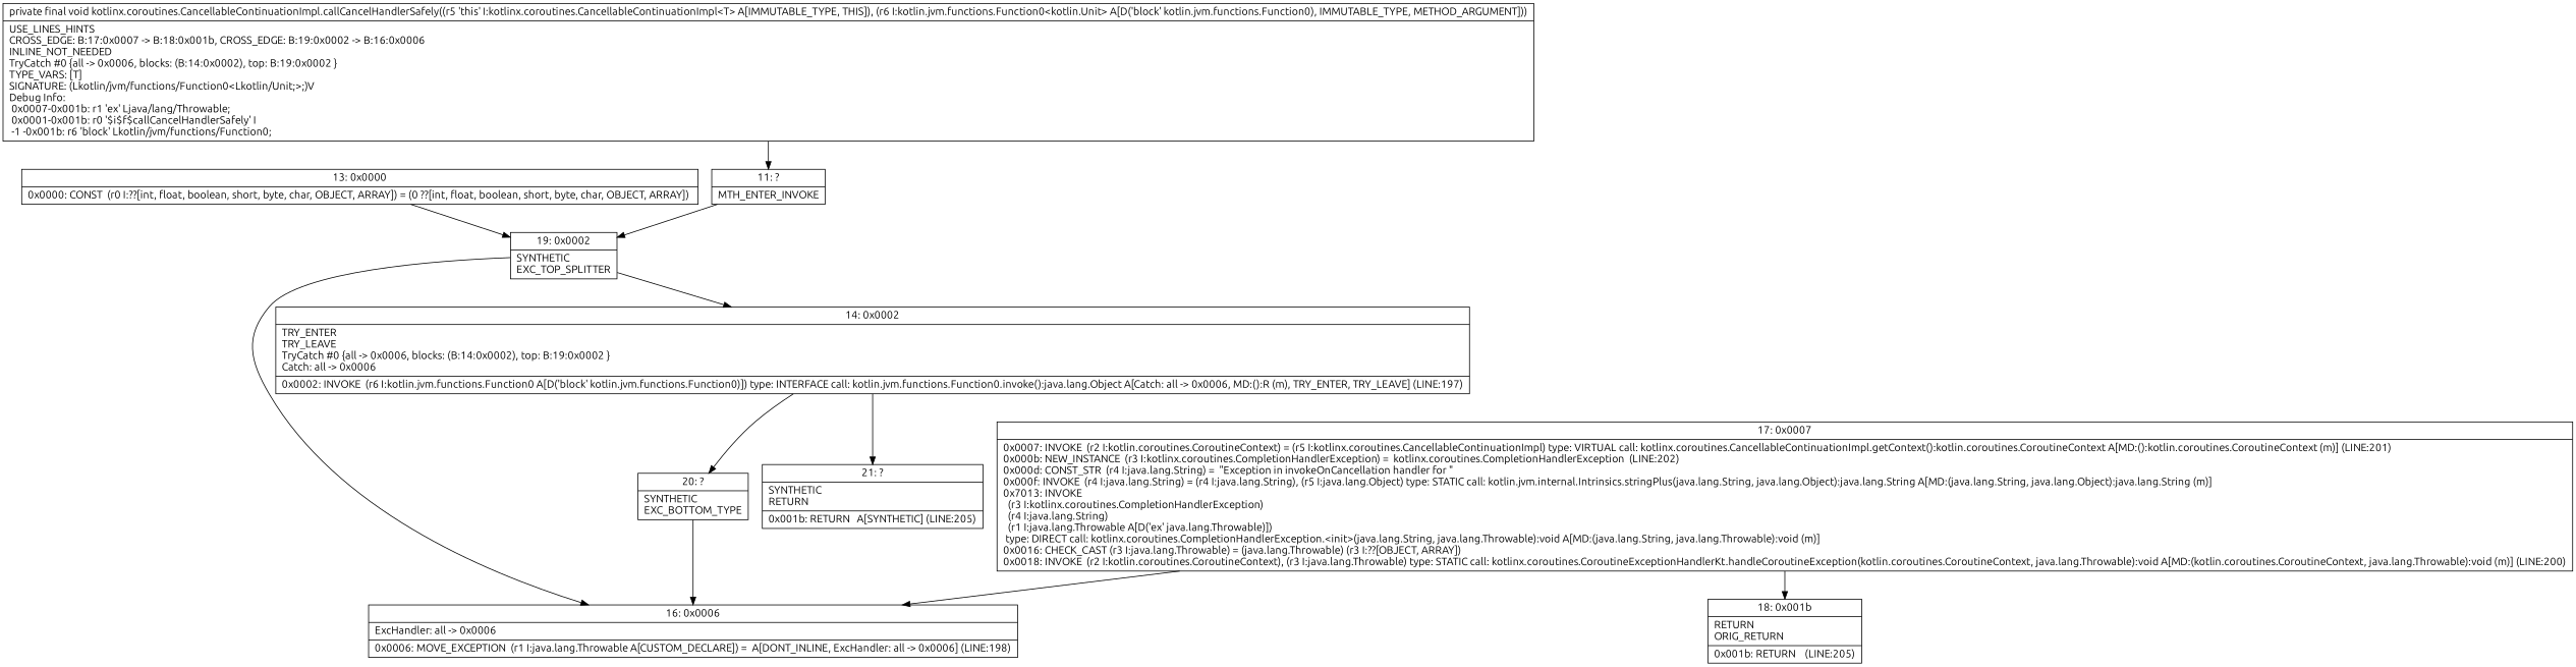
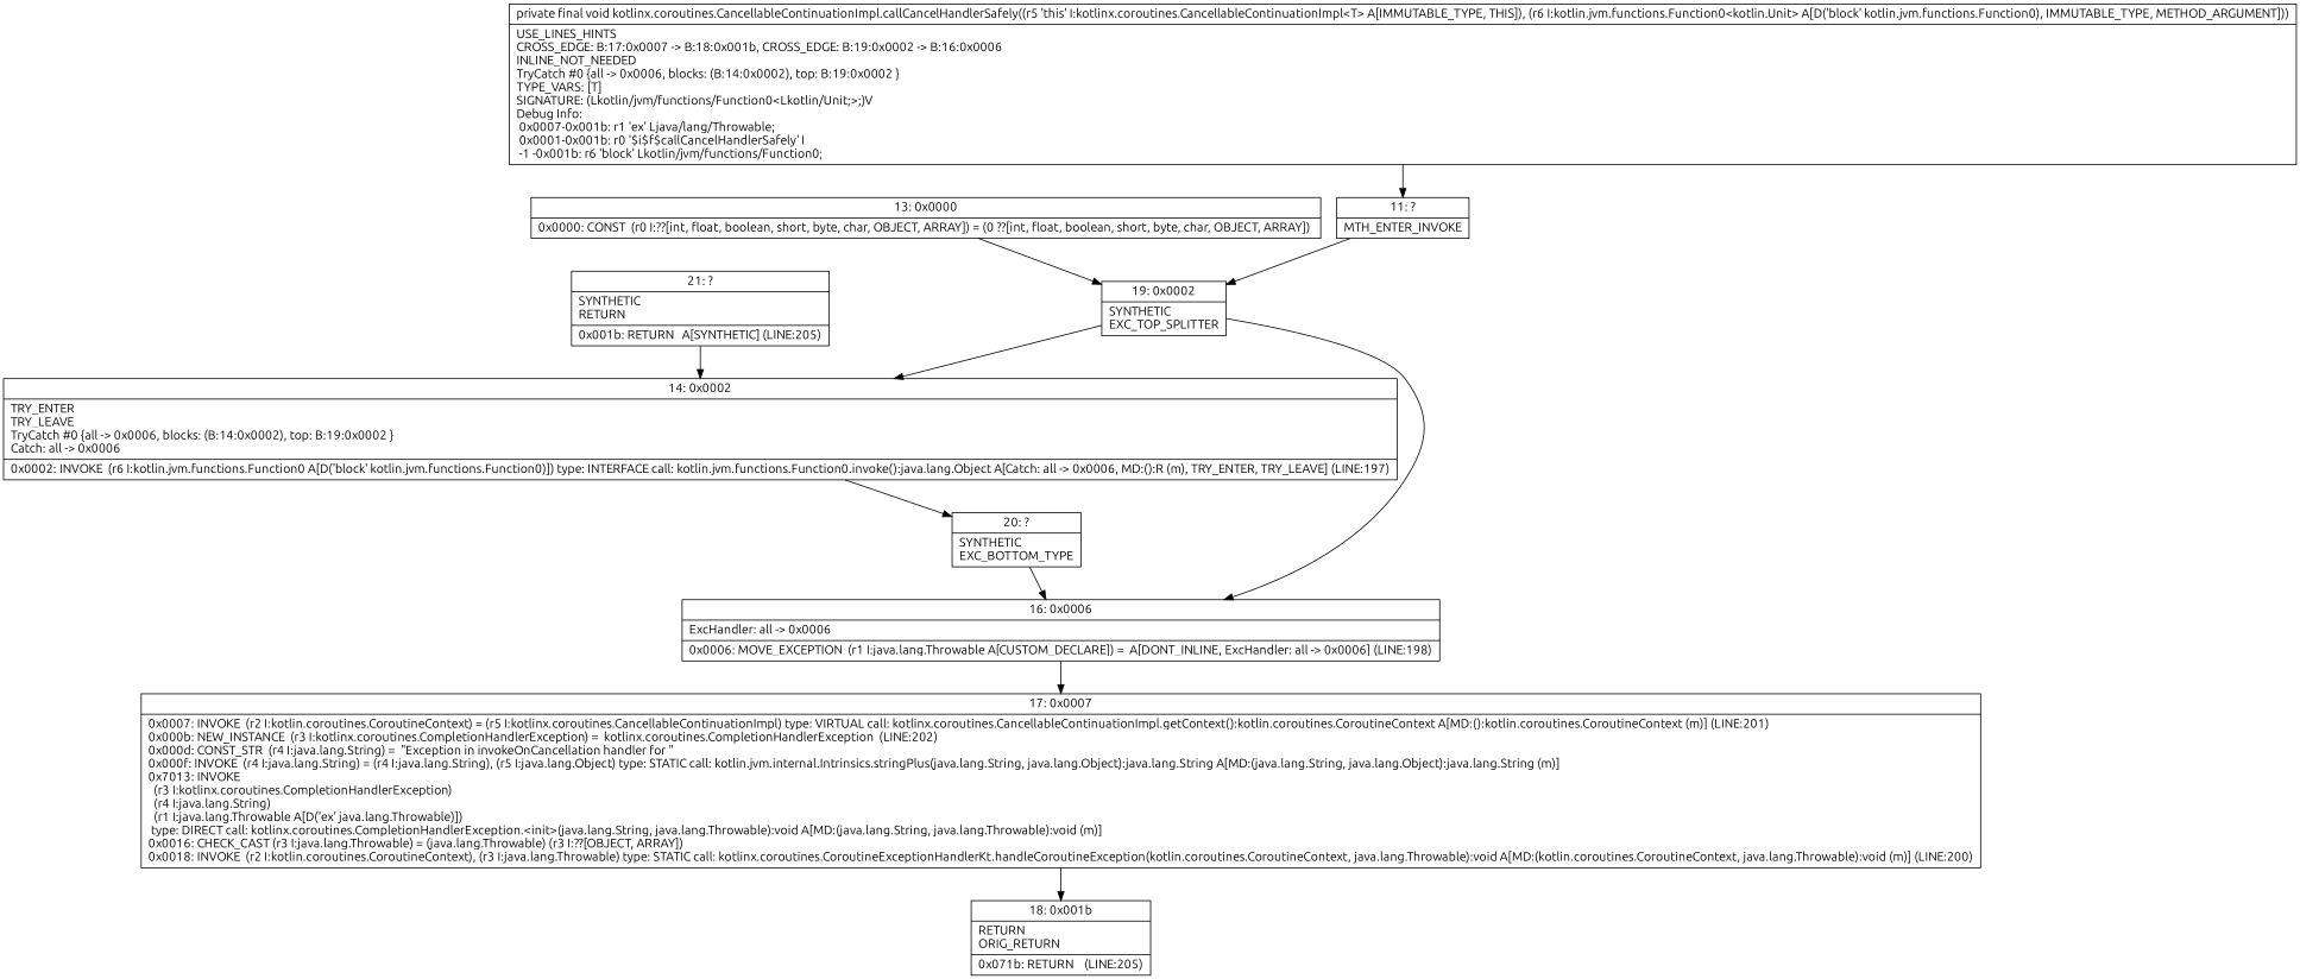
  digraph {
    fontname=Ubuntu
    node [fontname=Ubuntu shape=record]
    edge [fontname=Ubuntu]
    n1 [label="{11\:\ ?|MTH_ENTER_INVOKE\l}"]
    n2 [label="{19\:\ 0x0002|SYNTHETIC\lEXC_TOP_SPLITTER\l}"]
    n3 [label="{13\:\ 0x0000|0x0000: CONST  (r0 I:??[int, float, boolean, short, byte, char, OBJECT, ARRAY]) = (0 ??[int, float, boolean, short, byte, char, OBJECT, ARRAY]) \l}"]
    n4 [label="{14\:\ 0x0002|TRY_ENTER\lTRY_LEAVE\lTryCatch #0 \{all \-\> 0x0006, blocks: (B:14:0x0002), top: B:19:0x0002 \}\lCatch: all \-\> 0x0006\l|0x0002: INVOKE  (r6 I:kotlin.jvm.functions.Function0 A[D('block' kotlin.jvm.functions.Function0)]) type: INTERFACE call: kotlin.jvm.functions.Function0.invoke():java.lang.Object A[Catch: all \-\> 0x0006, MD:():R (m), TRY_ENTER, TRY_LEAVE] (LINE:197)\l}"]
    n5 [label="{16\:\ 0x0006|ExcHandler: all \-\> 0x0006\l|0x0006: MOVE_EXCEPTION  (r1 I:java.lang.Throwable A[CUSTOM_DECLARE]) =  A[DONT_INLINE, ExcHandler: all \-\> 0x0006] (LINE:198)\l}"]
    n6 [label="{20\:\ ?|SYNTHETIC\lEXC_BOTTOM_TYPE\l}"]
    n7 [label="{21\:\ ?|SYNTHETIC\lRETURN\l|0x001b: RETURN   A[SYNTHETIC] (LINE:205)\l}"]
    n8 [label="{17\:\ 0x0007|0x0007: INVOKE  (r2 I:kotlin.coroutines.CoroutineContext) = (r5 I:kotlinx.coroutines.CancellableContinuationImpl) type: VIRTUAL call: kotlinx.coroutines.CancellableContinuationImpl.getContext():kotlin.coroutines.CoroutineContext A[MD:():kotlin.coroutines.CoroutineContext (m)] (LINE:201)\l0x000b: NEW_INSTANCE  (r3 I:kotlinx.coroutines.CompletionHandlerException) =  kotlinx.coroutines.CompletionHandlerException  (LINE:202)\l0x000d: CONST_STR  (r4 I:java.lang.String) =  \"Exception in invokeOnCancellation handler for \" \l0x000f: INVOKE  (r4 I:java.lang.String) = (r4 I:java.lang.String), (r5 I:java.lang.Object) type: STATIC call: kotlin.jvm.internal.Intrinsics.stringPlus(java.lang.String, java.lang.Object):java.lang.String A[MD:(java.lang.String, java.lang.Object):java.lang.String (m)]\l0x7013: INVOKE  \l  (r3 I:kotlinx.coroutines.CompletionHandlerException)\l  (r4 I:java.lang.String)\l  (r1 I:java.lang.Throwable A[D('ex' java.lang.Throwable)])\l type: DIRECT call: kotlinx.coroutines.CompletionHandlerException.\<init\>(java.lang.String, java.lang.Throwable):void A[MD:(java.lang.String, java.lang.Throwable):void (m)]\l0x0016: CHECK_CAST (r3 I:java.lang.Throwable) = (java.lang.Throwable) (r3 I:??[OBJECT, ARRAY]) \l0x0018: INVOKE  (r2 I:kotlin.coroutines.CoroutineContext), (r3 I:java.lang.Throwable) type: STATIC call: kotlinx.coroutines.CoroutineExceptionHandlerKt.handleCoroutineException(kotlin.coroutines.CoroutineContext, java.lang.Throwable):void A[MD:(kotlin.coroutines.CoroutineContext, java.lang.Throwable):void (m)] (LINE:200)\l}"]
-   n9 [label="{18\:\ 0x001b|RETURN\lORIG_RETURN\l|0x001b: RETURN    (LINE:205)\l}"]
+   n9 [label="{18\:\ 0x001b|RETURN\lORIG_RETURN\l|0x071b: RETURN    (LINE:205)\l}"]
    n10 [label="{private final void kotlinx.coroutines.CancellableContinuationImpl.callCancelHandlerSafely((r5 'this' I:kotlinx.coroutines.CancellableContinuationImpl\<T\> A[IMMUTABLE_TYPE, THIS]), (r6 I:kotlin.jvm.functions.Function0\<kotlin.Unit\> A[D('block' kotlin.jvm.functions.Function0), IMMUTABLE_TYPE, METHOD_ARGUMENT]))  | USE_LINES_HINTS\lCROSS_EDGE: B:17:0x0007 \-\> B:18:0x001b, CROSS_EDGE: B:19:0x0002 \-\> B:16:0x0006\lINLINE_NOT_NEEDED\lTryCatch #0 \{all \-\> 0x0006, blocks: (B:14:0x0002), top: B:19:0x0002 \}\lTYPE_VARS: [T]\lSIGNATURE: (Lkotlin\/jvm\/functions\/Function0\<Lkotlin\/Unit;\>;)V\lDebug Info:\l  0x0007\-0x001b: r1 'ex' Ljava\/lang\/Throwable;\l  0x0001\-0x001b: r0 '$i$f$callCancelHandlerSafely' I\l  \-1 \-0x001b: r6 'block' Lkotlin\/jvm\/functions\/Function0;\l}"]
    n1 -> n2
    n2 -> n4
    n2 -> n5
    n3 -> n2
    n4 -> n6
-   n4 -> n7
-   n8 -> n5
+   n7 -> n4
+   n5 -> n8
    n6 -> n5
    n8 -> n9
    n10 -> n1
  }
